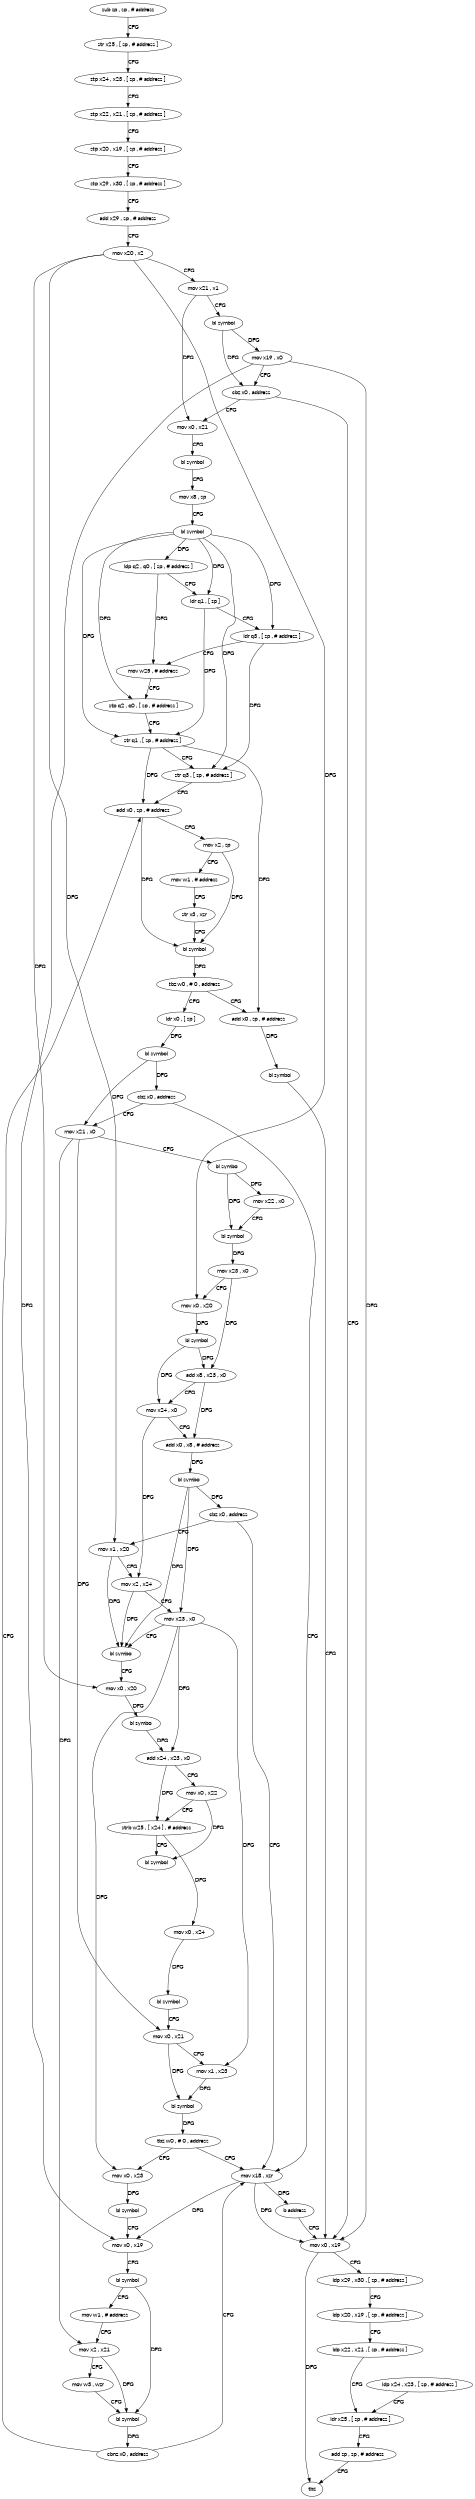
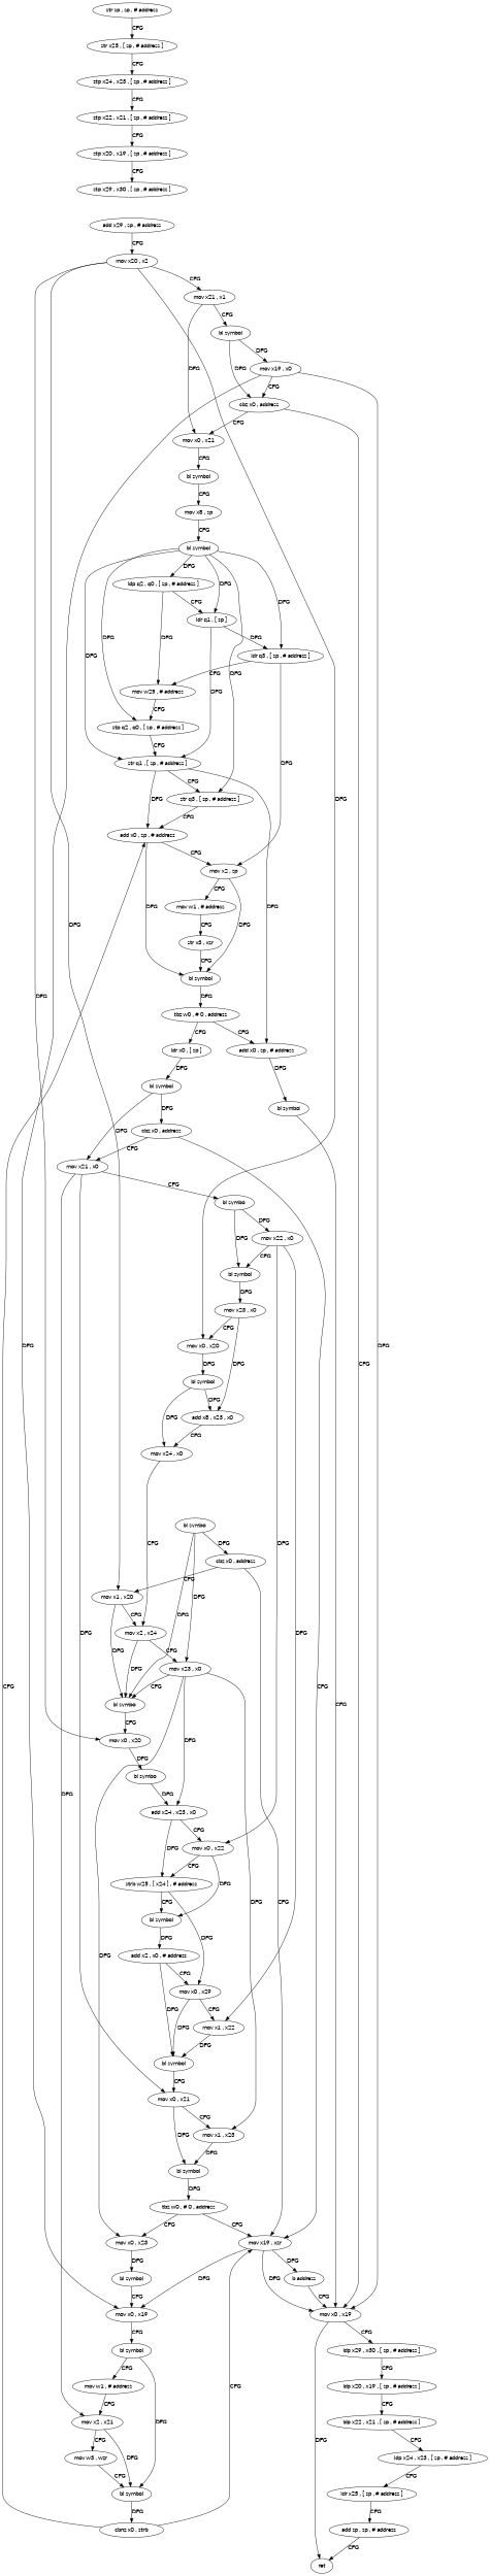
  digraph {
    fontname=Lato
    node [fontname=Lato]
    edge [fontname=Lato]
-   n1 [label="sub sp , sp , # address"]
+   n1 [label="str sp , sp , # address"]
    n2 [label="str x25 , [ sp , # address ]"]
    n3 [label="stp x24 , x23 , [ sp , # address ]"]
    n4 [label="stp x22 , x21 , [ sp , # address ]"]
    n5 [label="stp x20 , x19 , [ sp , # address ]"]
    n6 [label="stp x29 , x30 , [ sp , # address ]"]
    n7 [label="add x29 , sp , # address"]
    n8 [label="mov x20 , x2"]
    n9 [label="mov x21 , x1"]
    n10 [label="mov x0 , x20"]
    n11 [label="mov x1 , x20"]
    n12 [label="mov x0 , x20"]
    n13 [label="bl symbol"]
    n14 [label="mov x0 , x21"]
    n15 [label="bl symbol"]
    n16 [label="mov x2 , x24"]
    n17 [label="bl symbol"]
    n18 [label="bl symbol"]
    n19 [label="mov x19 , x0"]
    n20 [label="cbz x0 , address"]
    n21 [label="bl symbol"]
    n22 [label="mov x0 , x19"]
    n23 [label="mov x0 , x19"]
    n24 [label="ldp x29 , x30 , [ sp , # address ]"]
-   n25 [label=tbz]
+   n25 [label=ret]
    n26 [label="bl symbol"]
    n27 [label="ldp x20 , x19 , [ sp , # address ]"]
    n28 [label="mov x8 , sp"]
    n29 [label="ldp x22 , x21 , [ sp , # address ]"]
    n30 [label="ldp x24 , x23 , [ sp , # address ]"]
    n31 [label="ldr x25 , [ sp , # address ]"]
    n32 [label="add sp , sp , # address"]
    n33 [label="bl symbol"]
    n34 [label="ldp q2 , q0 , [ sp , # address ]"]
    n35 [label="ldr q1 , [ sp ]"]
    n36 [label="ldr q3 , [ sp , # address ]"]
    n37 [label="stp q2 , q0 , [ sp , # address ]"]
    n38 [label="str q1 , [ sp , # address ]"]
    n39 [label="str q3 , [ sp , # address ]"]
    n40 [label="mov w25 , # address"]
    n41 [label="add x0 , sp , # address"]
    n42 [label="add x0 , sp , # address"]
    n43 [label="mov x2 , sp"]
    n44 [label="bl symbol"]
    n45 [label="bl symbol"]
    n46 [label="mov w1 , # address"]
    n47 [label="tbz w0 , # 0 , address"]
    n48 [label="ldr x0 , [ sp ]"]
    n49 [label="bl symbol"]
    n50 [label="cbz x0 , address"]
    n51 [label="mov x21 , x0"]
-   n52 [label="mov x18 , xzr"]
+   n52 [label="mov x19 , xzr"]
    n53 [label="bl symbol"]
    n54 [label="mov x0 , x21"]
    n55 [label="mov x2 , x21"]
    n56 [label="b address"]
    n57 [label="mov x22 , x0"]
    n58 [label="bl symbol"]
    n59 [label="mov x1 , x23"]
    n60 [label="bl symbol"]
    n61 [label="bl symbol"]
    n62 [label="mov w3 , wzr"]
    n63 [label="mov x0 , x22"]
+   n64 [label="mov x1 , x22"]
    n65 [label="mov x23 , x0"]
    n66 [label="strb w25 , [ x24 ] , # address"]
    n67 [label="bl symbol"]
    n68 [label="bl symbol"]
    n69 [label="add x8 , x23 , x0"]
    n70 [label="mov x24 , x0"]
-   n71 [label="add x0 , x8 , # address"]
    n72 [label="bl symbol"]
    n73 [label="mov x23 , x0"]
    n74 [label="cbz x0 , address"]
    n75 [label="add x24 , x23 , x0"]
    n76 [label="mov x0 , x23"]
    n77 [label="bl symbol"]
-   n78 [label="mov x0 , x24"]
+   n78 [label="mov x0 , x29"]
+   n79 [label="add x2 , x0 , # address"]
    n80 [label="tbz w0 , # 0 , address"]
    n81 [label="mov w1 , # address"]
-   n82 [label="cbnz x0 , address"]
+   n82 [label="cbnz x0 , strb"]
    n83 [label="str x3 , xzr"]
    n1 -> n2 [label=CFG]
    n2 -> n3 [label=CFG]
    n3 -> n4 [label=CFG]
    n4 -> n5 [label=CFG]
    n5 -> n6 [label=CFG]
-   n6 -> n7 [label=CFG]
    n7 -> n8 [label=CFG]
    n8 -> n9 [label=CFG]
    n8 -> n10 [label=DFG]
    n8 -> n11 [label=DFG]
    n8 -> n12 [label=DFG]
    n9 -> n13 [label=CFG]
    n9 -> n14 [label=DFG]
    n10 -> n15 [label=DFG]
    n11 -> n16 [label=CFG]
    n11 -> n17 [label=DFG]
    n12 -> n18 [label=DFG]
    n13 -> n19 [label=DFG]
    n13 -> n20 [label=DFG]
    n14 -> n21 [label=CFG]
    n15 -> n69 [label=DFG]
    n15 -> n70 [label=DFG]
    n16 -> n17 [label=DFG]
    n16 -> n73 [label=CFG]
    n17 -> n12 [label=CFG]
    n18 -> n75 [label=DFG]
    n19 -> n20 [label=CFG]
    n19 -> n22 [label=DFG]
    n19 -> n23 [label=DFG]
    n20 -> n14 [label=CFG]
    n20 -> n22 [label=CFG]
    n21 -> n28 [label=CFG]
    n22 -> n24 [label=CFG]
    n22 -> n25 [label=DFG]
    n23 -> n26 [label=CFG]
    n24 -> n27 [label=CFG]
    n26 -> n61 [label=DFG]
    n26 -> n81 [label=CFG]
    n27 -> n29 [label=CFG]
    n28 -> n33 [label=CFG]
-   n29 -> n31 [label=CFG]
+   n29 -> n30 [label=CFG]
    n30 -> n31 [label=CFG]
    n31 -> n32 [label=CFG]
    n32 -> n25 [label=CFG]
    n33 -> n34 [label=DFG]
    n33 -> n35 [label=DFG]
    n33 -> n36 [label=DFG]
    n33 -> n37 [label=DFG]
    n33 -> n38 [label=DFG]
    n33 -> n39 [label=DFG]
    n34 -> n35 [label=CFG]
    n34 -> n40 [label=DFG]
-   n35 -> n36 [label=CFG]
+   n35 -> n36 [label=DFG]
    n35 -> n38 [label=DFG]
-   n36 -> n39 [label=DFG]
+   n36 -> n43 [label=DFG]
    n36 -> n40 [label=CFG]
    n37 -> n38 [label=CFG]
    n38 -> n39 [label=CFG]
    n38 -> n41 [label=DFG]
    n38 -> n42 [label=DFG]
    n39 -> n41 [label=CFG]
    n40 -> n37 [label=CFG]
    n41 -> n43 [label=CFG]
    n41 -> n44 [label=DFG]
    n42 -> n45 [label=DFG]
    n43 -> n44 [label=DFG]
    n43 -> n46 [label=CFG]
    n44 -> n47 [label=DFG]
    n45 -> n22 [label=CFG]
    n46 -> n83 [label=CFG]
    n47 -> n42 [label=CFG]
    n47 -> n48 [label=CFG]
    n48 -> n49 [label=DFG]
    n49 -> n50 [label=DFG]
    n49 -> n51 [label=DFG]
    n50 -> n51 [label=CFG]
    n50 -> n52 [label=CFG]
    n51 -> n53 [label=CFG]
    n51 -> n54 [label=DFG]
    n51 -> n55 [label=DFG]
    n52 -> n22 [label=DFG]
    n52 -> n23 [label=DFG]
    n52 -> n56 [label=DFG]
    n53 -> n57 [label=DFG]
    n53 -> n58 [label=DFG]
    n54 -> n59 [label=CFG]
    n54 -> n60 [label=DFG]
    n55 -> n61 [label=DFG]
    n55 -> n62 [label=CFG]
    n56 -> n22 [label=CFG]
    n57 -> n58 [label=CFG]
+   n57 -> n63 [label=DFG]
+   n57 -> n64 [label=DFG]
    n58 -> n65 [label=DFG]
    n59 -> n60 [label=DFG]
    n60 -> n80 [label=DFG]
    n61 -> n82 [label=DFG]
    n62 -> n61 [label=CFG]
    n63 -> n66 [label=CFG]
    n63 -> n67 [label=DFG]
+   n64 -> n68 [label=DFG]
    n65 -> n10 [label=CFG]
    n65 -> n69 [label=DFG]
    n66 -> n67 [label=CFG]
    n66 -> n78 [label=DFG]
+   n67 -> n79 [label=DFG]
    n68 -> n54 [label=CFG]
    n69 -> n70 [label=CFG]
-   n69 -> n71 [label=DFG]
-   n70 -> n16 [label=DFG]
-   n70 -> n71 [label=CFG]
-   n71 -> n72 [label=DFG]
+   n70 -> n16 [label=CFG]
    n72 -> n17 [label=DFG]
    n72 -> n73 [label=DFG]
    n72 -> n74 [label=DFG]
    n73 -> n17 [label=CFG]
    n73 -> n59 [label=DFG]
    n73 -> n75 [label=DFG]
    n73 -> n76 [label=DFG]
    n74 -> n11 [label=CFG]
    n74 -> n52 [label=CFG]
    n75 -> n63 [label=CFG]
    n75 -> n66 [label=DFG]
    n76 -> n77 [label=DFG]
    n77 -> n23 [label=CFG]
+   n78 -> n64 [label=CFG]
    n78 -> n68 [label=DFG]
+   n79 -> n68 [label=DFG]
+   n79 -> n78 [label=CFG]
    n80 -> n52 [label=CFG]
    n80 -> n76 [label=CFG]
    n81 -> n55 [label=CFG]
    n82 -> n41 [label=CFG]
    n82 -> n52 [label=CFG]
    n83 -> n44 [label=CFG]
  }
